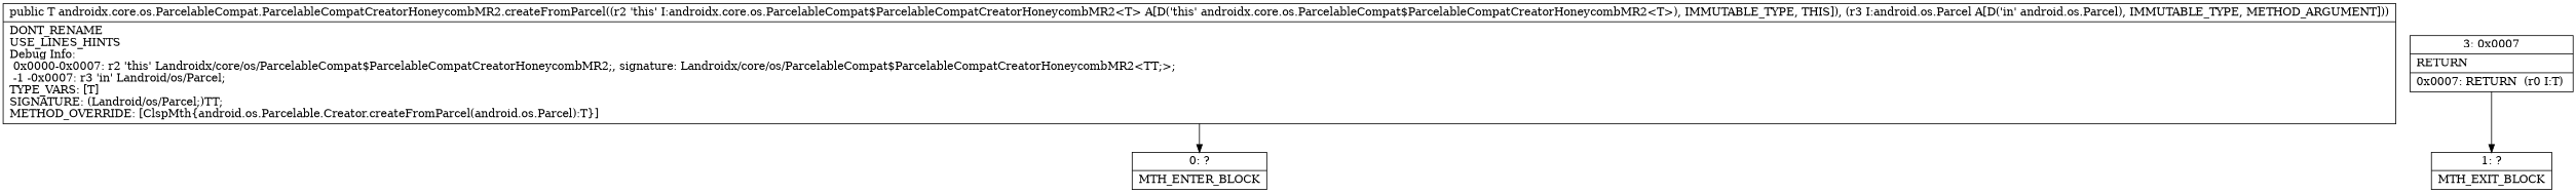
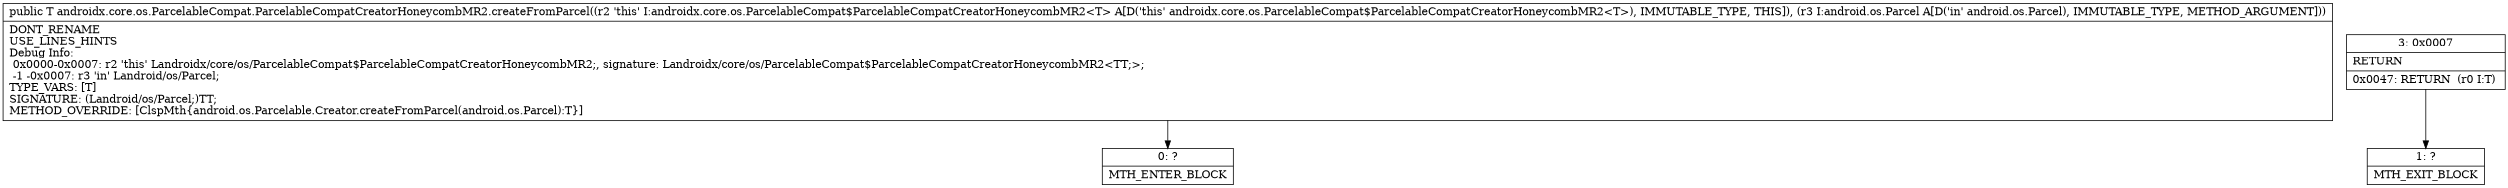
  digraph {
    node [shape=record]
    n1 [label="{0\:\ ?|MTH_ENTER_BLOCK\l}"]
-   n2 [label="{3\:\ 0x0007|RETURN\l|0x0007: RETURN  (r0 I:T) \l}"]
+   n2 [label="{3\:\ 0x0007|RETURN\l|0x0047: RETURN  (r0 I:T) \l}"]
    n3 [label="{1\:\ ?|MTH_EXIT_BLOCK\l}"]
    n4 [label="{public T androidx.core.os.ParcelableCompat.ParcelableCompatCreatorHoneycombMR2.createFromParcel((r2 'this' I:androidx.core.os.ParcelableCompat$ParcelableCompatCreatorHoneycombMR2\<T\> A[D('this' androidx.core.os.ParcelableCompat$ParcelableCompatCreatorHoneycombMR2\<T\>), IMMUTABLE_TYPE, THIS]), (r3 I:android.os.Parcel A[D('in' android.os.Parcel), IMMUTABLE_TYPE, METHOD_ARGUMENT]))  | DONT_RENAME\lUSE_LINES_HINTS\lDebug Info:\l  0x0000\-0x0007: r2 'this' Landroidx\/core\/os\/ParcelableCompat$ParcelableCompatCreatorHoneycombMR2;, signature: Landroidx\/core\/os\/ParcelableCompat$ParcelableCompatCreatorHoneycombMR2\<TT;\>;\l  \-1 \-0x0007: r3 'in' Landroid\/os\/Parcel;\lTYPE_VARS: [T]\lSIGNATURE: (Landroid\/os\/Parcel;)TT;\lMETHOD_OVERRIDE: [ClspMth\{android.os.Parcelable.Creator.createFromParcel(android.os.Parcel):T\}]\l}"]
    n2 -> n3
    n4 -> n1
  }
